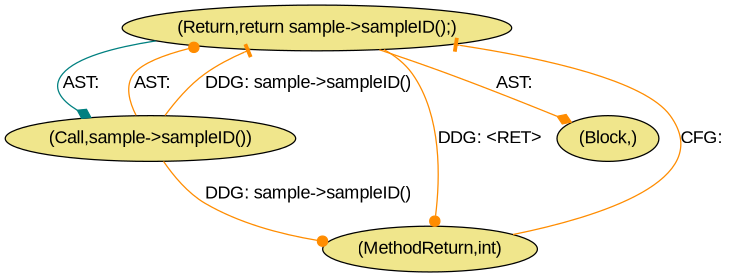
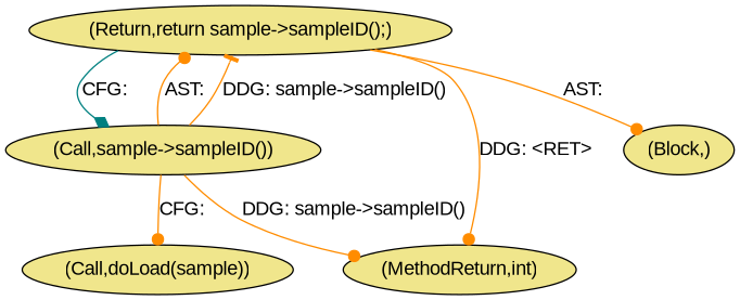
  digraph {
    fontname="Liberation Sans"
    node [fillcolor=khaki fontname="Liberation Sans" style=filled]
    edge [arrowhead=dot color=darkorange fontname="Liberation Sans"]
    n1 [label="(Return,return sample->sampleID();)"]
    n2 [label="(Call,sample->sampleID())"]
    n3 [label="(MethodReturn,int)"]
    n4 [label="(Block,)"]
-   n1 -> n2 [arrowhead=diamond color=teal label="AST: "]
+   n5 [label="(Call,doLoad(sample))"]
+   n1 -> n2 [arrowhead=diamond color=teal label="CFG: "]
    n1 -> n3 [label="DDG: <RET>"]
-   n1 -> n4 [arrowhead=diamond label="AST: "]
+   n1 -> n4 [label="AST: "]
    n2 -> n1 [label="AST: "]
    n2 -> n1 [arrowhead=tee label="DDG: sample->sampleID()"]
    n2 -> n3 [label="DDG: sample->sampleID()"]
-   n3 -> n1 [arrowhead=tee label="CFG: "]
+   n2 -> n5 [label="CFG: "]
  }
